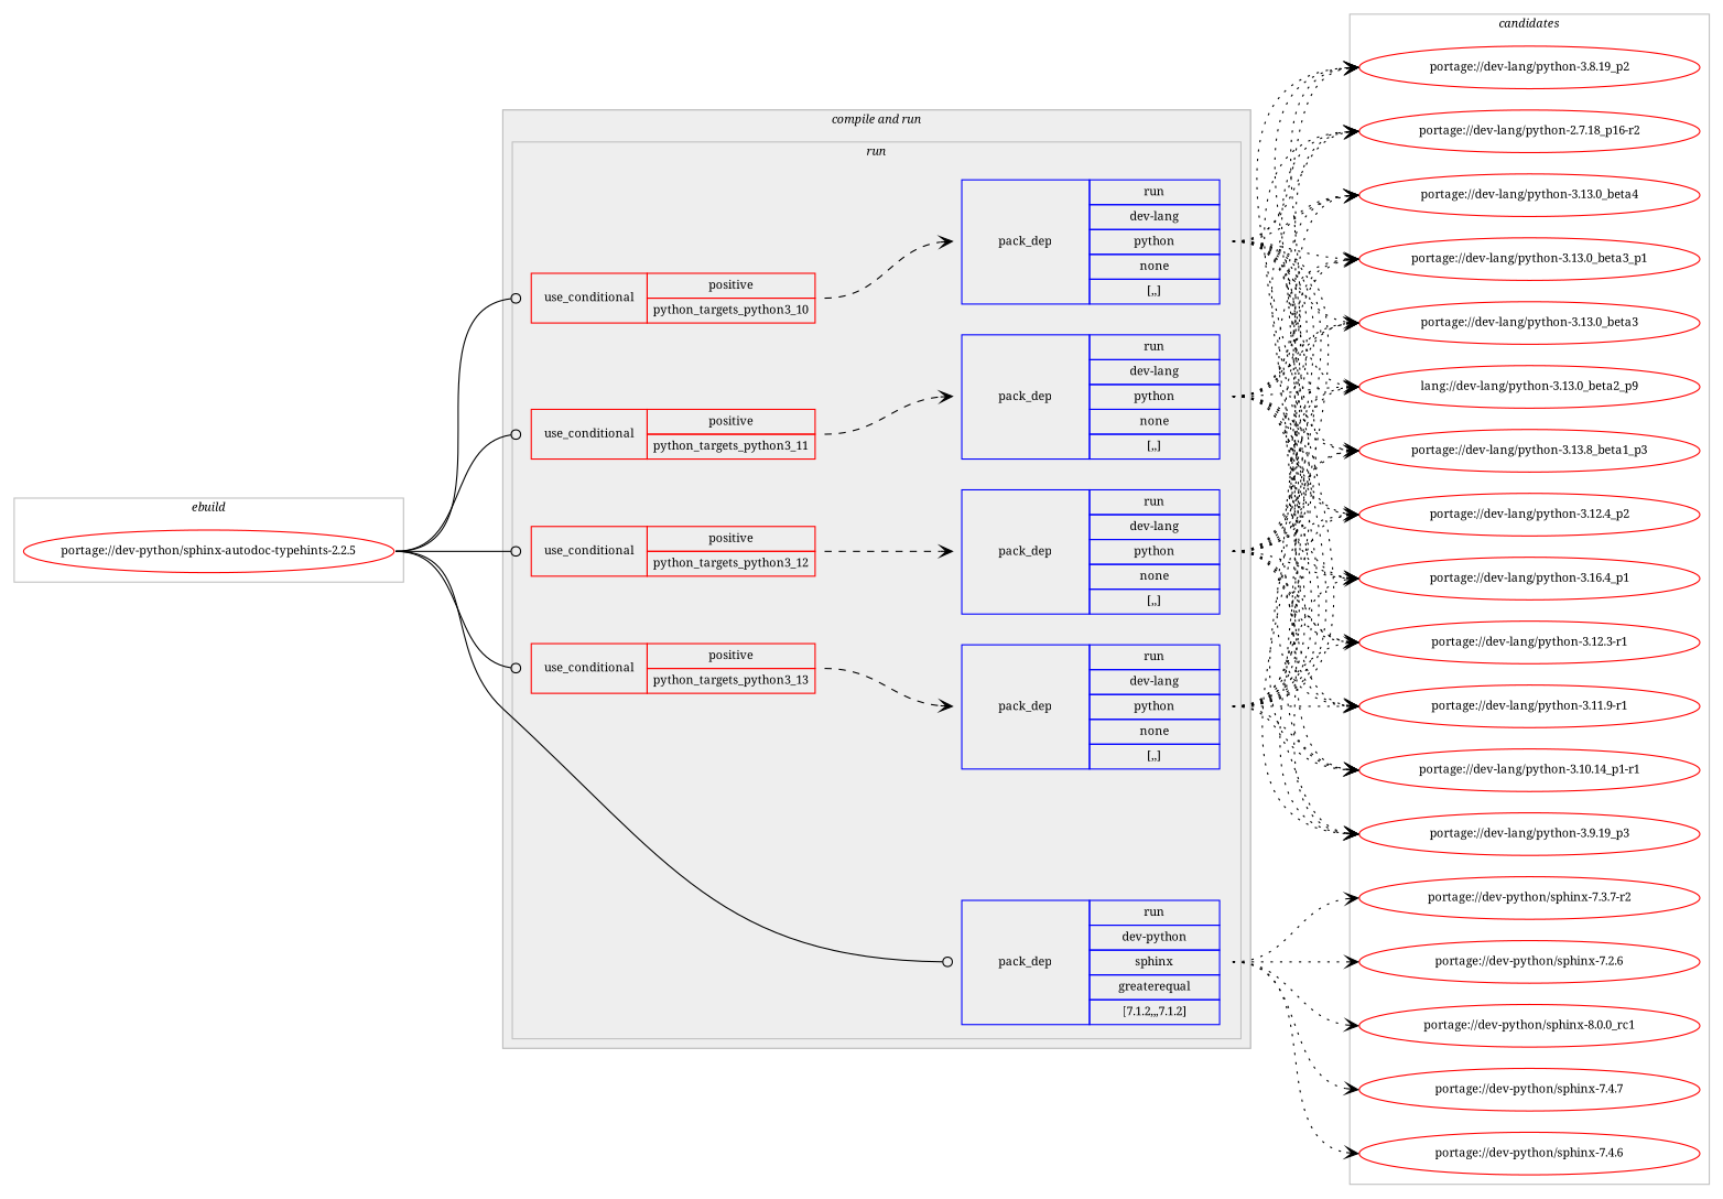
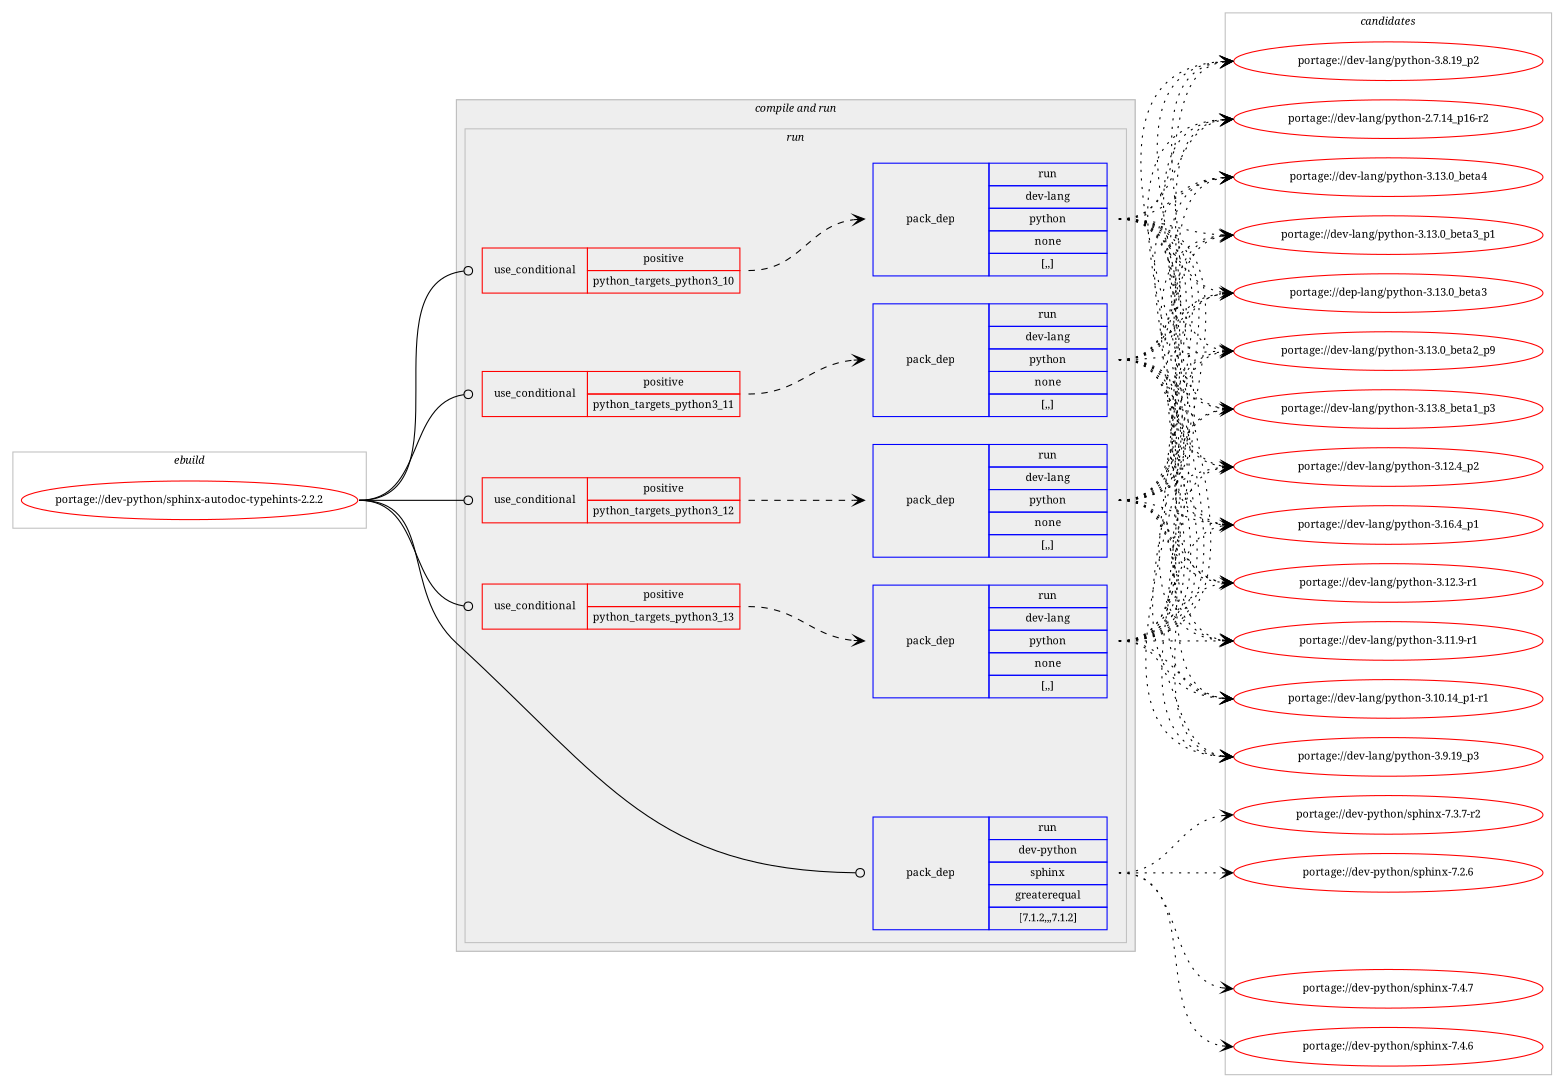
  digraph {
    compound=true
    concentrate=true
    fontname="Noto Serif"
    fontsize=10
    newrank=true
    rankdir=LR
    ranksep=1.5
    node [color=red fontname="Noto Serif" fontsize=10]
    edge [arrowhead=vee fontname="Noto Serif" headport=w style=dotted tailport=e weight=100]
-   n1 [label="portage://dev-python/sphinx-autodoc-typehints-2.2.5" width=4]
+   n1 [label="portage://dev-python/sphinx-autodoc-typehints-2.2.2" width=4]
    n2 [color=blue label=<<TABLE BORDER="0" CELLBORDER="1" CELLSPACING="0" CELLPADDING="4" WIDTH="220"><TR><TD ROWSPAN="6" CELLPADDING="30">pack_dep</TD></TR><TR><TD WIDTH="110">run</TD></TR><TR><TD>dev-lang</TD></TR><TR><TD>python</TD></TR><TR><TD>none</TD></TR><TR><TD>[,,]</TD></TR></TABLE>> shape=none]
    n3 [label=<<TABLE BORDER="0" CELLBORDER="1" CELLSPACING="0" CELLPADDING="4"><TR><TD ROWSPAN="3" CELLPADDING="10">use_conditional</TD></TR><TR><TD>positive</TD></TR><TR><TD>python_targets_python3_10</TD></TR></TABLE>> shape=none]
    n4 [color=blue label=<<TABLE BORDER="0" CELLBORDER="1" CELLSPACING="0" CELLPADDING="4" WIDTH="220"><TR><TD ROWSPAN="6" CELLPADDING="30">pack_dep</TD></TR><TR><TD WIDTH="110">run</TD></TR><TR><TD>dev-lang</TD></TR><TR><TD>python</TD></TR><TR><TD>none</TD></TR><TR><TD>[,,]</TD></TR></TABLE>> shape=none]
    n5 [label=<<TABLE BORDER="0" CELLBORDER="1" CELLSPACING="0" CELLPADDING="4"><TR><TD ROWSPAN="3" CELLPADDING="10">use_conditional</TD></TR><TR><TD>positive</TD></TR><TR><TD>python_targets_python3_11</TD></TR></TABLE>> shape=none]
    n6 [color=blue label=<<TABLE BORDER="0" CELLBORDER="1" CELLSPACING="0" CELLPADDING="4" WIDTH="220"><TR><TD ROWSPAN="6" CELLPADDING="30">pack_dep</TD></TR><TR><TD WIDTH="110">run</TD></TR><TR><TD>dev-lang</TD></TR><TR><TD>python</TD></TR><TR><TD>none</TD></TR><TR><TD>[,,]</TD></TR></TABLE>> shape=none]
    n7 [label=<<TABLE BORDER="0" CELLBORDER="1" CELLSPACING="0" CELLPADDING="4"><TR><TD ROWSPAN="3" CELLPADDING="10">use_conditional</TD></TR><TR><TD>positive</TD></TR><TR><TD>python_targets_python3_12</TD></TR></TABLE>> shape=none]
    n8 [color=blue label=<<TABLE BORDER="0" CELLBORDER="1" CELLSPACING="0" CELLPADDING="4" WIDTH="220"><TR><TD ROWSPAN="6" CELLPADDING="30">pack_dep</TD></TR><TR><TD WIDTH="110">run</TD></TR><TR><TD>dev-lang</TD></TR><TR><TD>python</TD></TR><TR><TD>none</TD></TR><TR><TD>[,,]</TD></TR></TABLE>> shape=none]
    n9 [label=<<TABLE BORDER="0" CELLBORDER="1" CELLSPACING="0" CELLPADDING="4"><TR><TD ROWSPAN="3" CELLPADDING="10">use_conditional</TD></TR><TR><TD>positive</TD></TR><TR><TD>python_targets_python3_13</TD></TR></TABLE>> shape=none]
    n10 [color=blue label=<<TABLE BORDER="0" CELLBORDER="1" CELLSPACING="0" CELLPADDING="4" WIDTH="220"><TR><TD ROWSPAN="6" CELLPADDING="30">pack_dep</TD></TR><TR><TD WIDTH="110">run</TD></TR><TR><TD>dev-python</TD></TR><TR><TD>sphinx</TD></TR><TR><TD>greaterequal</TD></TR><TR><TD>[7.1.2,,,7.1.2]</TD></TR></TABLE>> shape=none]
    n11 [label="portage://dev-lang/python-3.13.0_beta4" width=4]
    n12 [label="portage://dev-lang/python-3.13.0_beta3_p1" width=4]
-   n13 [label="portage://dev-lang/python-3.13.0_beta3" width=4]
-   n14 [label="lang://dev-lang/python-3.13.0_beta2_p9" width=4]
+   n13 [label="portage://dep-lang/python-3.13.0_beta3" width=4]
+   n14 [label="portage://dev-lang/python-3.13.0_beta2_p9" width=4]
    n15 [label="portage://dev-lang/python-3.13.8_beta1_p3" width=4]
    n16 [label="portage://dev-lang/python-3.12.4_p2" width=4]
    n17 [label="portage://dev-lang/python-3.16.4_p1" width=4]
    n18 [label="portage://dev-lang/python-3.12.3-r1" width=4]
    n19 [label="portage://dev-lang/python-3.11.9-r1" width=4]
    n20 [label="portage://dev-lang/python-3.10.14_p1-r1" width=4]
    n21 [label="portage://dev-lang/python-3.9.19_p3" width=4]
    n22 [label="portage://dev-lang/python-3.8.19_p2" width=4]
-   n23 [label="portage://dev-lang/python-2.7.18_p16-r2" width=4]
-   n24 [label="portage://dev-python/sphinx-8.0.0_rc1" width=4]
+   n23 [label="portage://dev-lang/python-2.7.14_p16-r2" width=4]
    n25 [label="portage://dev-python/sphinx-7.4.7" width=4]
    n26 [label="portage://dev-python/sphinx-7.4.6" width=4]
    n27 [label="portage://dev-python/sphinx-7.3.7-r2" width=4]
    n28 [label="portage://dev-python/sphinx-7.2.6" width=4]
    subgraph cluster_1 {
      color=gray
      label=<<i>ebuild</i>>
      n1
    }
    subgraph cluster_2 {
      color=gray
      label=<<i>dependencies</i>>
      subgraph cluster_3 {
        color=gray
        fillcolor="#eeeeee"
        label=<<i>compile</i>>
        style=filled
      }
      subgraph cluster_4 {
        color=gray
        fillcolor="#eeeeee"
        label=<<i>compile and run</i>>
        style=filled
      }
      subgraph cluster_5 {
        color=gray
        fillcolor="#eeeeee"
        label=<<i>run</i>>
        style=filled
        subgraph sub_6 {
          color=gray
          fillcolor="#eeeeee"
          label=<<i>run</i>>
          style=filled
          n3
          subgraph sub_7 {
            color=gray
            fillcolor="#eeeeee"
            label=<<i>run</i>>
            style=filled
            n2
          }
        }
        subgraph sub_8 {
          color=gray
          fillcolor="#eeeeee"
          label=<<i>run</i>>
          style=filled
          n5
          subgraph sub_9 {
            color=gray
            fillcolor="#eeeeee"
            label=<<i>run</i>>
            style=filled
            n4
          }
        }
        subgraph sub_10 {
          color=gray
          fillcolor="#eeeeee"
          label=<<i>run</i>>
          style=filled
          n7
          subgraph sub_11 {
            color=gray
            fillcolor="#eeeeee"
            label=<<i>run</i>>
            style=filled
            n6
          }
        }
        subgraph sub_12 {
          color=gray
          fillcolor="#eeeeee"
          label=<<i>run</i>>
          style=filled
          n9
          subgraph sub_13 {
            color=gray
            fillcolor="#eeeeee"
            label=<<i>run</i>>
            style=filled
            n8
          }
        }
        subgraph sub_14 {
          color=gray
          fillcolor="#eeeeee"
          label=<<i>run</i>>
          style=filled
          n10
        }
      }
    }
    subgraph cluster_15 {
      color=gray
      label=<<i>candidates</i>>
      rank=same
      subgraph sub_16 {
        color=black
        label=<<i>candidates</i>>
        nodesep=1
        rank=same
        n11
        n12
        n13
        n14
        n15
        n16
        n17
        n18
        n19
        n20
        n21
        n22
        n23
      }
      subgraph sub_17 {
        color=black
        label=<<i>candidates</i>>
        nodesep=1
        rank=same
        n11
        n12
        n13
        n14
        n15
        n16
        n17
        n18
        n19
        n20
        n21
        n22
        n23
      }
      subgraph sub_18 {
        color=black
        label=<<i>candidates</i>>
        nodesep=1
        rank=same
        n11
        n12
        n13
        n14
        n15
        n16
        n17
        n18
        n19
        n20
        n21
        n22
        n23
      }
      subgraph sub_19 {
        color=black
        label=<<i>candidates</i>>
        nodesep=1
        rank=same
        n11
        n12
        n13
        n14
        n15
        n16
        n17
        n18
        n19
        n20
        n21
        n22
        n23
      }
      subgraph sub_20 {
        color=black
        label=<<i>candidates</i>>
        nodesep=1
        rank=same
-       n24
        n25
        n26
        n27
        n28
      }
    }
    n1 -> n3 [arrowhead=odot style=solid weight=20]
    n1 -> n5 [arrowhead=odot style=solid weight=20]
    n1 -> n7 [arrowhead=odot style=solid weight=20]
    n1 -> n9 [arrowhead=odot style=solid weight=20]
    n1 -> n10 [arrowhead=odot style=solid weight=20]
    n2 -> n11
    n2 -> n12
    n2 -> n13
    n2 -> n14
    n2 -> n15
    n2 -> n16
    n2 -> n17
    n2 -> n18
    n2 -> n19
    n2 -> n20
    n2 -> n21
    n2 -> n22
    n2 -> n23
    n3 -> n2 [style=dashed weight=20]
    n4 -> n11
    n4 -> n12
    n4 -> n13
    n4 -> n14
    n4 -> n15
    n4 -> n16
    n4 -> n17
    n4 -> n18
    n4 -> n19
    n4 -> n20
    n4 -> n21
    n4 -> n22
    n4 -> n23
    n5 -> n4 [style=dashed weight=20]
    n6 -> n11
    n6 -> n12
    n6 -> n13
    n6 -> n14
    n6 -> n15
    n6 -> n16
    n6 -> n17
    n6 -> n18
    n6 -> n19
    n6 -> n20
    n6 -> n21
    n6 -> n22
    n6 -> n23
    n7 -> n6 [style=dashed weight=20]
    n8 -> n11
    n8 -> n12
    n8 -> n13
    n8 -> n14
    n8 -> n15
    n8 -> n16
    n8 -> n17
    n8 -> n18
    n8 -> n19
    n8 -> n20
    n8 -> n21
    n8 -> n22
    n8 -> n23
    n9 -> n8 [style=dashed weight=20]
-   n10 -> n24
    n10 -> n25
    n10 -> n26
    n10 -> n27
    n10 -> n28
  }
